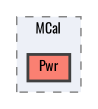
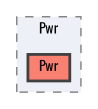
  digraph {
    compound=true
    fontname=Oswald
    n1 [color=grey25 fillcolor=salmon fontname=Oswald fontsize=10 height=0.2 label=Pwr shape=box style="filled,bold" width=0.4]
    subgraph cluster_1 {
      bgcolor="#edf0f7"
      fontsize=10
-     label=MCal
+     label=Pwr
      pencolor=grey50
      style="filled,dashed"
      n1
    }
  }
